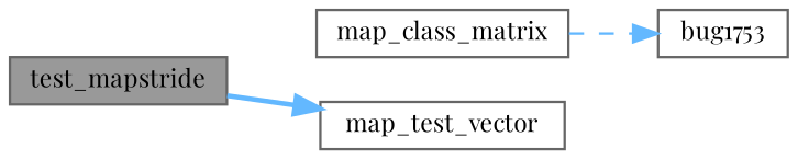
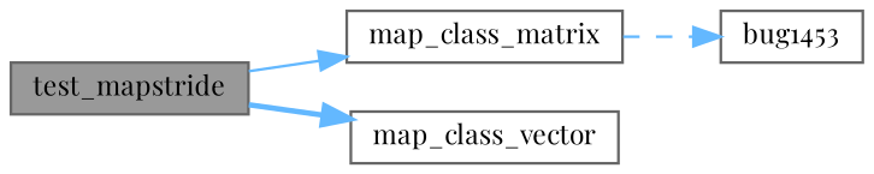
  digraph {
    fontname="Playfair Display"
    rankdir=LR
    node [color=grey40 fillcolor=white fontname="Playfair Display" fontsize=10 shape=box style=filled]
    edge [color=steelblue1 fontname="Playfair Display" fontsize=10 labelfontname=Helvetica labelfontsize=10]
    n1 [color=gray40 fillcolor=grey60 fontcolor=black height=0.2 label=test_mapstride width=0.4]
    n2 [height=0.2 label=map_class_matrix width=0.4]
-   n3 [height=0.2 label=map_test_vector width=0.4]
-   n4 [height=0.2 label=bug1753 width=0.4]
+   n3 [height=0.2 label=map_class_vector width=0.4]
+   n4 [height=0.2 label=bug1453 width=0.4]
+   n1 -> n2 [style=solid]
    n1 -> n3 [style=bold]
    n2 -> n4 [style=dashed]
  }
